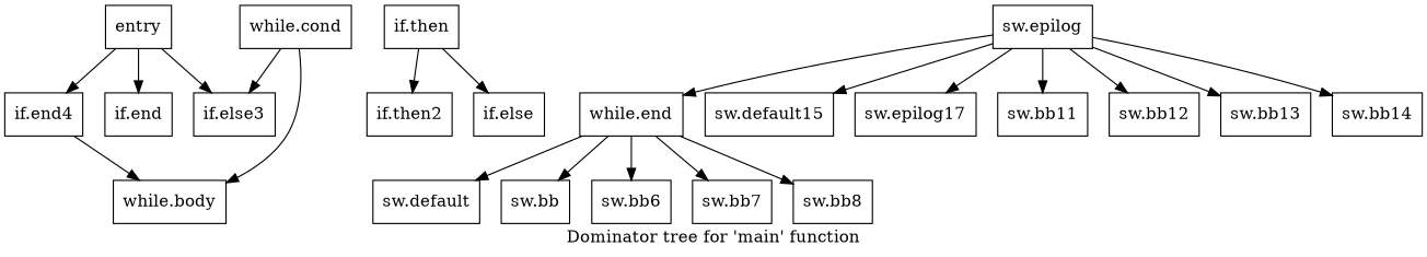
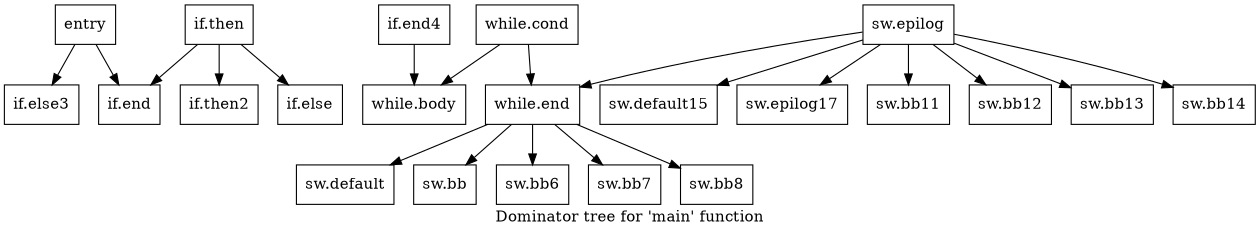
  digraph {
    label="Dominator tree for 'main' function"
    node [shape=record]
    n1 [label="{entry}"]
    n2 [label="{if.end4}"]
    n3 [label="{if.else3}"]
    n4 [label="{if.end}"]
    n5 [label="{if.then}"]
    n6 [label="{if.then2}"]
    n7 [label="{if.else}"]
    n8 [label="{while.body}"]
    n9 [label="{while.cond}"]
    n10 [label="{while.end}"]
    n11 [label="{sw.default}"]
    n12 [label="{sw.bb}"]
    n13 [label="{sw.bb6}"]
    n14 [label="{sw.bb7}"]
    n15 [label="{sw.bb8}"]
    n16 [label="{sw.epilog}"]
    n17 [label="{sw.default15}"]
    n18 [label="{sw.epilog17}"]
    n19 [label="{sw.bb11}"]
    n20 [label="{sw.bb12}"]
    n21 [label="{sw.bb13}"]
    n22 [label="{sw.bb14}"]
-   n1 -> n2
    n1 -> n3
    n1 -> n4
    n2 -> n8
+   n5 -> n4
    n5 -> n6
    n5 -> n7
    n9 -> n8
-   n9 -> n3
+   n9 -> n10
    n10 -> n11
    n10 -> n12
    n10 -> n13
    n10 -> n14
    n10 -> n15
    n16 -> n10
    n16 -> n17
    n16 -> n18
    n16 -> n19
    n16 -> n20
    n16 -> n21
    n16 -> n22
  }
